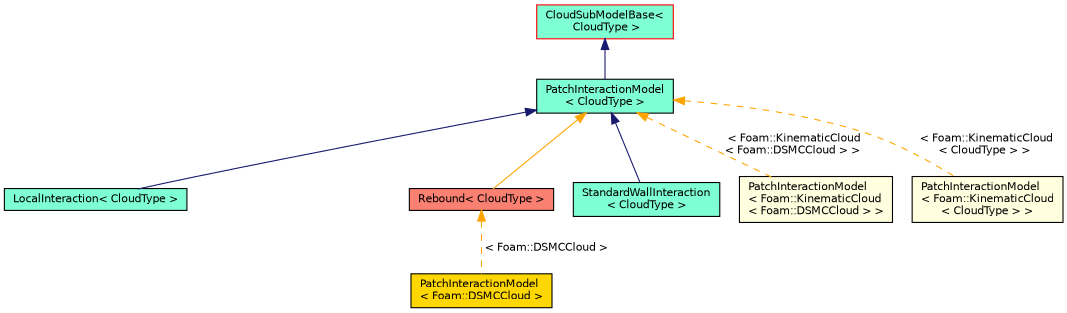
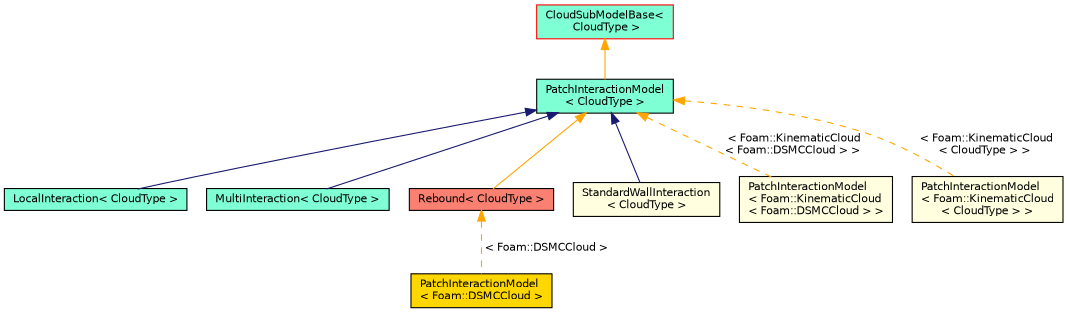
  digraph {
    rankdir=TB
    node [color=black fillcolor=aquamarine fontname=Helvetica fontsize=10 shape=record style=filled]
    edge [color=midnightblue dir=back fontname=Helvetica fontsize=10 labelfontname=Helvetica labelfontsize=10 style=solid]
    n1 [fontcolor=black height=0.2 label="PatchInteractionModel\l\< CloudType \>" width=0.4]
    n2 [height=0.2 label="LocalInteraction\< CloudType \>" width=0.4]
+   n3 [height=0.2 label="MultiInteraction\< CloudType \>" width=0.4]
    n4 [fillcolor=salmon height=0.2 label="Rebound\< CloudType \>" width=0.4]
-   n5 [height=0.2 label="StandardWallInteraction\l\< CloudType \>" width=0.4]
+   n5 [fillcolor=lightyellow height=0.2 label="StandardWallInteraction\l\< CloudType \>" width=0.4]
    n6 [fillcolor=lightyellow height=0.2 label="PatchInteractionModel\l\< Foam::KinematicCloud\l\< Foam::DSMCCloud \> \>" width=0.4]
    n7 [fillcolor=lightyellow height=0.2 label="PatchInteractionModel\l\< Foam::KinematicCloud\l\< CloudType \> \>" width=0.4]
    n8 [fillcolor=gold height=0.2 label="PatchInteractionModel\l\< Foam::DSMCCloud \>" width=0.4]
    n9 [color=red height=0.2 label="CloudSubModelBase\<\l CloudType \>" width=0.4]
    n1 -> n2
+   n1 -> n3
    n1 -> n4 [color=orange]
    n1 -> n5
    n1 -> n6 [color=orange label=" \< Foam::KinematicCloud\l\< Foam::DSMCCloud \> \>" style=dashed]
    n1 -> n7 [color=orange label=" \< Foam::KinematicCloud\l\< CloudType \> \>" style=dashed]
    n4 -> n8 [color=orange label=" \< Foam::DSMCCloud \>" style=dashed]
-   n9 -> n1
+   n9 -> n1 [color=orange]
  }
